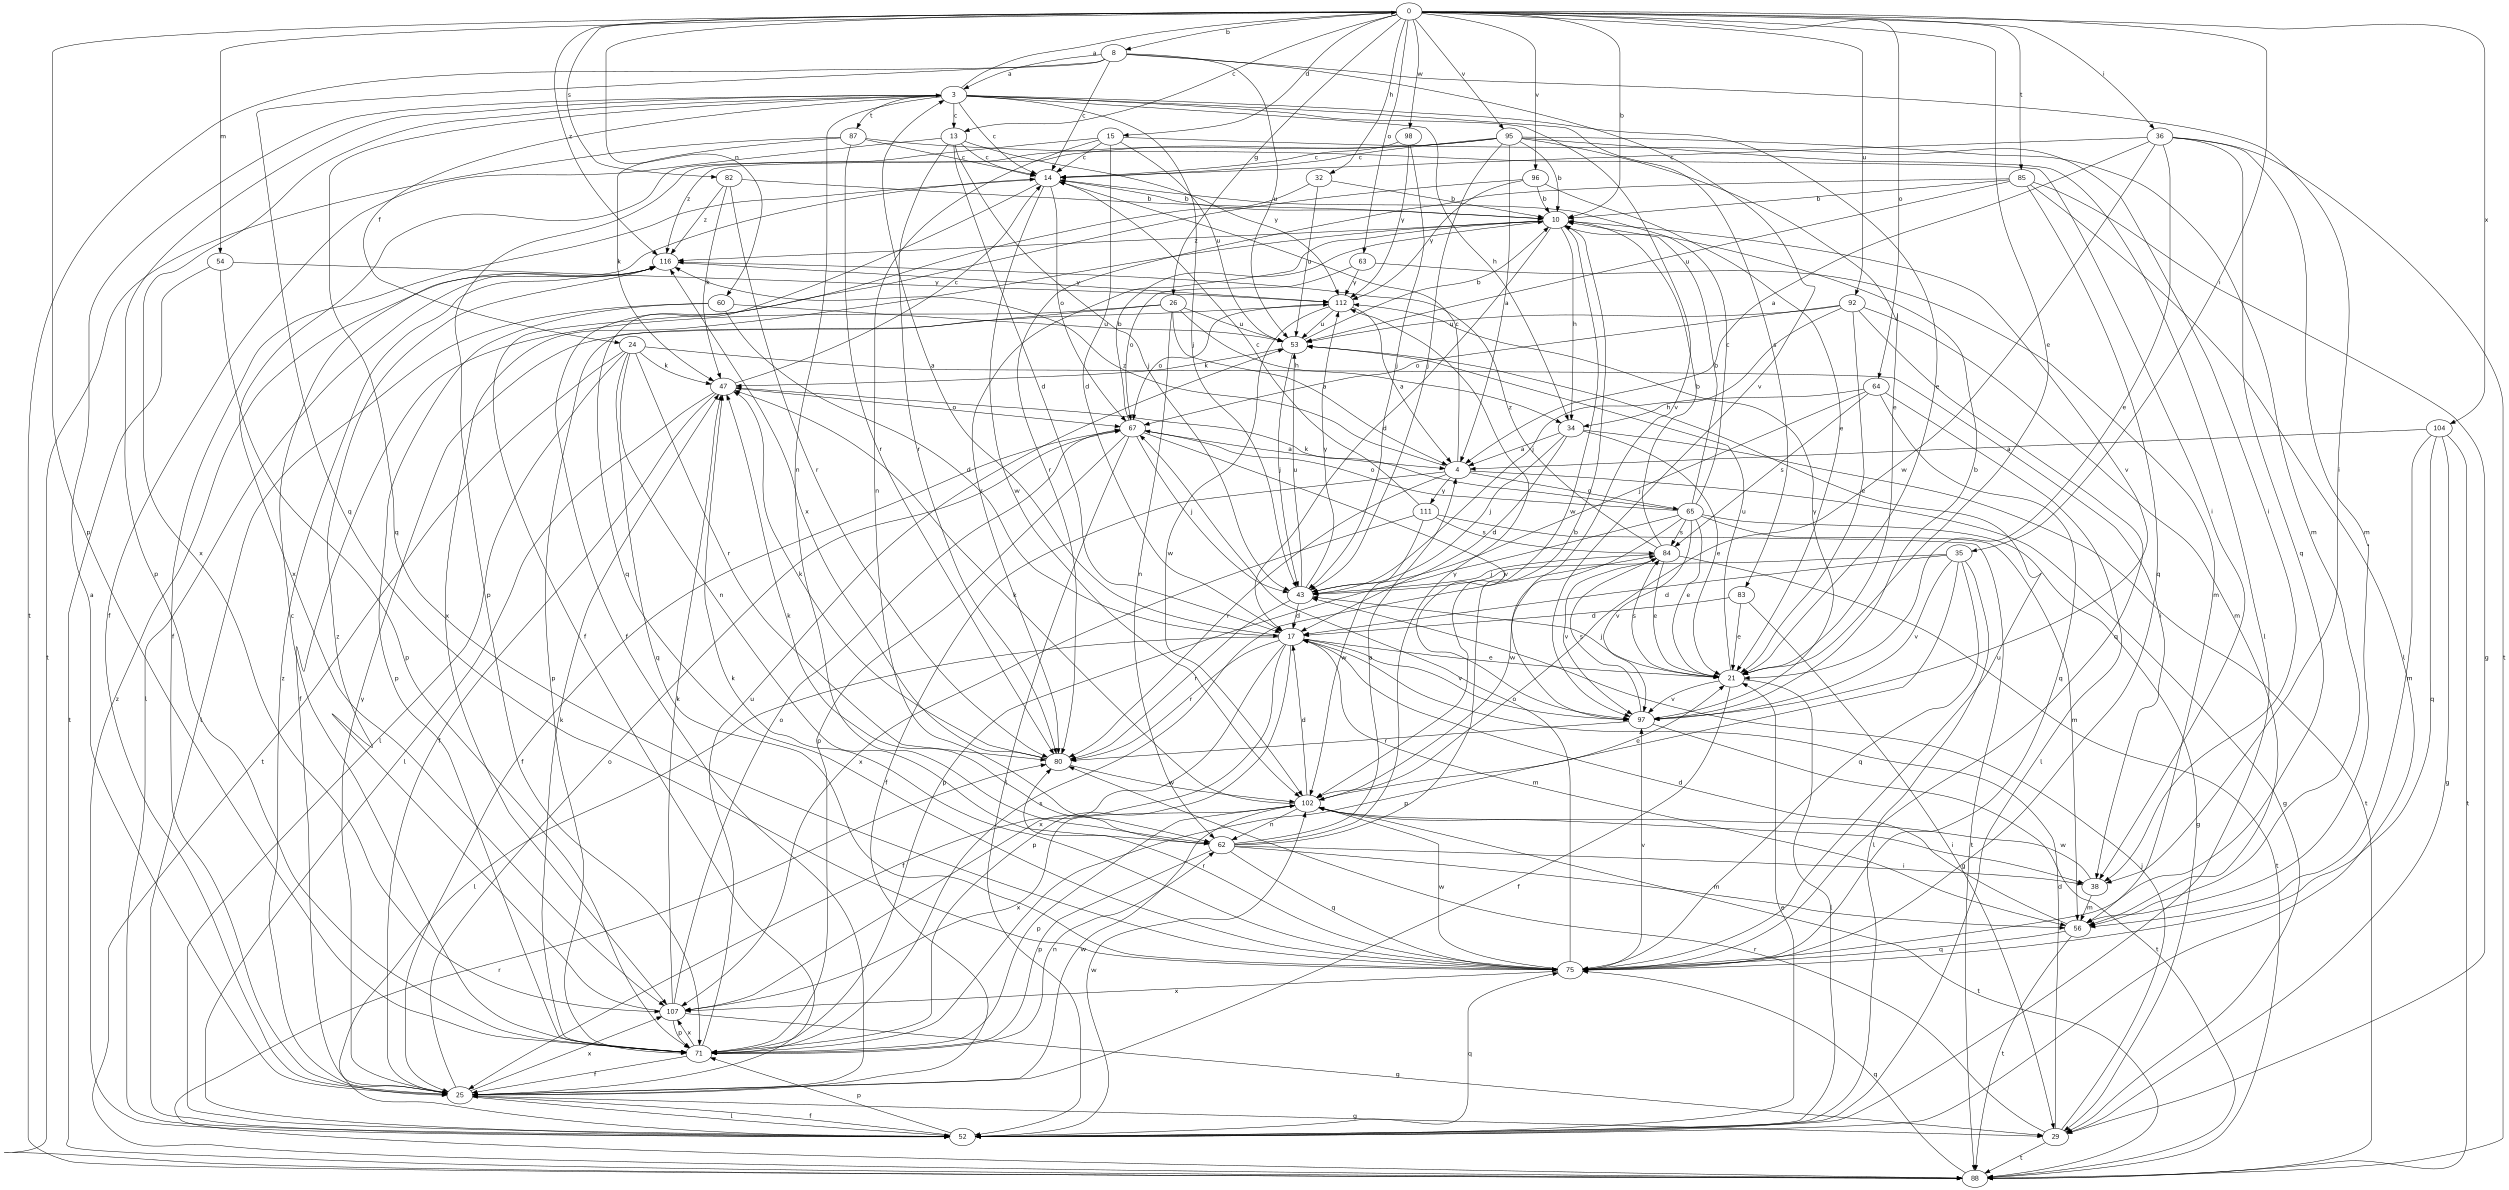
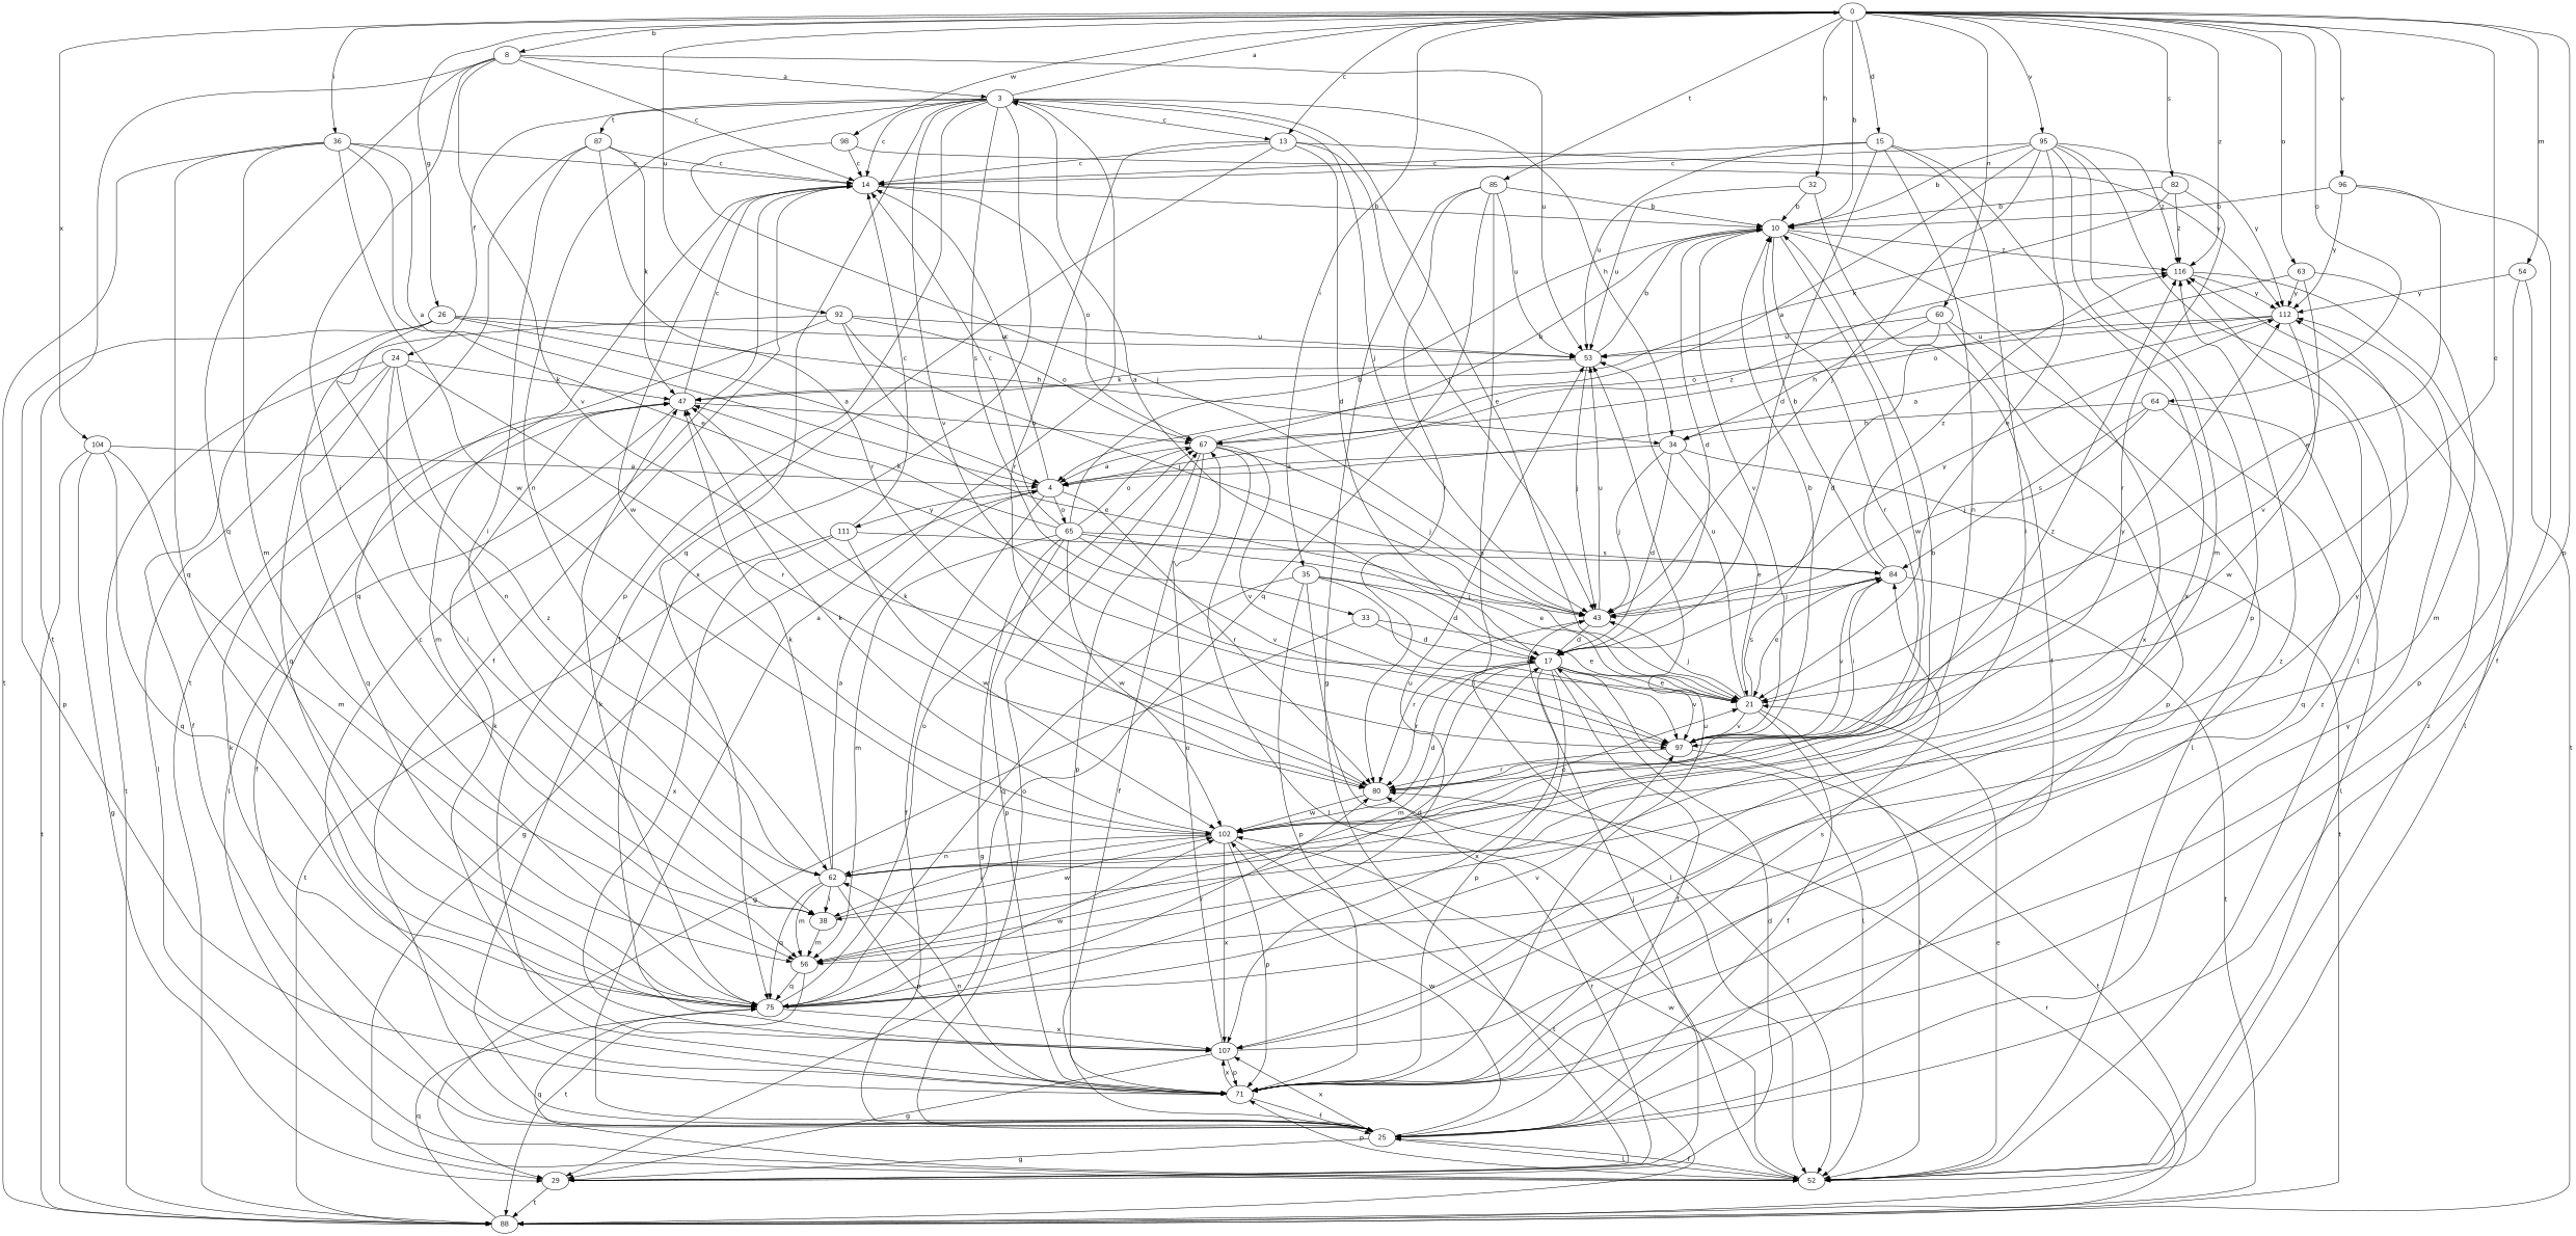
  strict digraph {
    fontname=Nunito
    node [fontname=Nunito]
    edge [fontname=Nunito]
    0
    8
    10
    13
    15
    21
    26
    32
    35
    36
    54
    60
    63
    64
    71
    82
    85
    92
    95
    96
    98
    104
    116
    3
    14
    75
    97
    38
    88
    n30 [label=53]
    107
    80
    17
    102
    43
    25
    112
    62
    52
    84
    34
    4
    56
    67
    47
    29
    24
-   83
+   83 [label=33]
    87
    65
    111
    0 -> 8 [label=b]
    0 -> 10 [label=b]
    0 -> 13 [label=c]
    0 -> 15 [label=d]
    0 -> 21 [label=e]
    0 -> 26 [label=g]
    0 -> 32 [label=h]
    0 -> 35 [label=i]
    0 -> 36 [label=i]
    0 -> 54 [label=m]
    0 -> 60 [label=n]
    0 -> 63 [label=o]
    0 -> 64 [label=o]
    0 -> 71 [label=p]
    0 -> 82 [label=s]
    0 -> 85 [label=t]
    0 -> 92 [label=u]
    0 -> 95 [label=v]
    0 -> 96 [label=v]
    0 -> 98 [label=w]
    0 -> 104 [label=x]
    0 -> 116 [label=z]
    8 -> 3 [label=a]
    8 -> 14 [label=c]
    8 -> 75 [label=q]
    8 -> 97 [label=v]
    8 -> 38 [label=i]
    8 -> 88 [label=t]
    8 -> n30 [label=u]
    10 -> 116 [label=z]
    10 -> 97 [label=v]
    10 -> 107 [label=x]
    10 -> 80 [label=r]
    10 -> 17 [label=d]
    10 -> 102 [label=w]
    13 -> 14 [label=c]
    13 -> 80 [label=r]
    13 -> 17 [label=d]
    13 -> 43 [label=j]
    13 -> 25 [label=f]
    13 -> 112 [label=y]
    15 -> 14 [label=c]
    15 -> 38 [label=i]
    15 -> n30 [label=u]
    15 -> 107 [label=x]
    15 -> 17 [label=d]
    15 -> 62 [label=n]
    21 -> 97 [label=v]
    21 -> n30 [label=u]
    21 -> 43 [label=j]
    21 -> 25 [label=f]
    21 -> 52 [label=l]
    21 -> 84 [label=s]
    26 -> 71 [label=p]
    26 -> n30 [label=u]
    26 -> 25 [label=f]
    26 -> 62 [label=n]
    26 -> 34 [label=h]
    26 -> 4 [label=a]
    32 -> 10 [label=b]
    32 -> n30 [label=u]
    32 -> 25 [label=f]
    35 -> 71 [label=p]
    35 -> 75 [label=q]
    35 -> 97 [label=v]
    35 -> 17 [label=d]
    35 -> 43 [label=j]
    35 -> 52 [label=l]
    36 -> 21 [label=e]
    36 -> 14 [label=c]
    36 -> 75 [label=q]
    36 -> 88 [label=t]
    36 -> 102 [label=w]
    36 -> 4 [label=a]
    36 -> 56 [label=m]
    54 -> 71 [label=p]
    54 -> 88 [label=t]
    54 -> 112 [label=y]
    60 -> 71 [label=p]
    60 -> n30 [label=u]
    60 -> 17 [label=d]
    60 -> 52 [label=l]
-   10 -> 34 [label=h]
+   60 -> 34 [label=h]
+   63 -> 97 [label=v]
    63 -> 112 [label=y]
    63 -> 56 [label=m]
    63 -> 67 [label=o]
    64 -> 75 [label=q]
    64 -> 43 [label=j]
    64 -> 52 [label=l]
    64 -> 84 [label=s]
    64 -> 34 [label=h]
    71 -> 14 [label=c]
    71 -> n30 [label=u]
    71 -> 107 [label=x]
    71 -> 25 [label=f]
    71 -> 62 [label=n]
    71 -> 84 [label=s]
    71 -> 47 [label=k]
    82 -> 10 [label=b]
    82 -> 116 [label=z]
    82 -> 80 [label=r]
    82 -> 47 [label=k]
    85 -> 10 [label=b]
    85 -> 75 [label=q]
    85 -> n30 [label=u]
    85 -> 80 [label=r]
    85 -> 52 [label=l]
    85 -> 29 [label=g]
    92 -> 21 [label=e]
    92 -> 75 [label=q]
    92 -> n30 [label=u]
    92 -> 43 [label=j]
    92 -> 56 [label=m]
    92 -> 67 [label=o]
    95 -> 10 [label=b]
    95 -> 21 [label=e]
    95 -> 71 [label=p]
    95 -> 116 [label=z]
    95 -> 14 [label=c]
    95 -> 43 [label=j]
    95 -> 52 [label=l]
    95 -> 4 [label=a]
    95 -> 56 [label=m]
    96 -> 10 [label=b]
    96 -> 21 [label=e]
    96 -> 25 [label=f]
    96 -> 112 [label=y]
    98 -> 14 [label=c]
    98 -> 43 [label=j]
    98 -> 112 [label=y]
    104 -> 75 [label=q]
    104 -> 88 [label=t]
    104 -> 4 [label=a]
    104 -> 56 [label=m]
    104 -> 29 [label=g]
    116 -> 112 [label=y]
    116 -> 52 [label=l]
    3 -> 0 [label=a]
    3 -> 13 [label=c]
    3 -> 21 [label=e]
    3 -> 71 [label=p]
    3 -> 14 [label=c]
    3 -> 75 [label=q]
    3 -> 97 [label=v]
    3 -> 107 [label=x]
    3 -> 43 [label=j]
    3 -> 62 [label=n]
    3 -> 34 [label=h]
    3 -> 24 [label=f]
    3 -> 83 [label=s]
    3 -> 87 [label=t]
    14 -> 10 [label=b]
    14 -> 75 [label=q]
    14 -> 102 [label=w]
    14 -> 25 [label=f]
    14 -> 67 [label=o]
    75 -> 97 [label=v]
    75 -> n30 [label=u]
    75 -> 107 [label=x]
    75 -> 80 [label=r]
    75 -> 102 [label=w]
    75 -> 67 [label=o]
    75 -> 47 [label=k]
    97 -> 10 [label=b]
    97 -> 88 [label=t]
    97 -> 80 [label=r]
    97 -> 112 [label=y]
-   97 -> 84 [label=s]
+   97 -> 84 [label=i]
    38 -> 102 [label=w]
    38 -> 56 [label=m]
    88 -> 75 [label=q]
    88 -> 80 [label=r]
    n30 -> 10 [label=b]
    n30 -> 43 [label=j]
    n30 -> 47 [label=k]
    107 -> 71 [label=p]
    107 -> 116 [label=z]
    107 -> 67 [label=o]
    107 -> 47 [label=k]
    107 -> 29 [label=g]
-   80 -> 116 [label=x]
+   80 -> 116 [label=z]
    80 -> 102 [label=w]
    80 -> 47 [label=k]
    17 -> 21 [label=e]
    17 -> 71 [label=p]
    17 -> 3 [label=a]
    17 -> 97 [label=v]
    17 -> 107 [label=x]
    17 -> 80 [label=r]
    17 -> 25 [label=f]
    17 -> 52 [label=l]
    17 -> 56 [label=m]
    102 -> 21 [label=e]
    102 -> 71 [label=p]
    102 -> 38 [label=i]
    102 -> 88 [label=t]
    102 -> 107 [label=x]
    102 -> 17 [label=d]
    102 -> 62 [label=n]
    102 -> 47 [label=k]
    43 -> n30 [label=u]
    43 -> 80 [label=r]
    43 -> 17 [label=d]
    43 -> 112 [label=y]
    25 -> 116 [label=z]
    25 -> 3 [label=a]
    25 -> 107 [label=x]
    25 -> 102 [label=w]
    25 -> 112 [label=y]
    25 -> 52 [label=l]
    25 -> 67 [label=o]
    25 -> 29 [label=g]
    112 -> n30 [label=u]
    112 -> 102 [label=w]
    112 -> 4 [label=a]
    112 -> 67 [label=o]
    62 -> 10 [label=b]
    62 -> 71 [label=p]
    62 -> 75 [label=q]
    62 -> 38 [label=i]
    62 -> 112 [label=y]
    62 -> 4 [label=a]
    62 -> 56 [label=m]
    62 -> 47 [label=k]
    52 -> 21 [label=e]
    52 -> 71 [label=p]
    52 -> 116 [label=z]
    52 -> 75 [label=q]
    52 -> 102 [label=w]
    52 -> 25 [label=f]
    84 -> 10 [label=b]
    84 -> 21 [label=e]
    84 -> 116 [label=z]
    84 -> 97 [label=v]
    84 -> 88 [label=t]
    84 -> 43 [label=j]
    34 -> 21 [label=e]
    34 -> 88 [label=t]
    34 -> 17 [label=d]
    34 -> 43 [label=j]
    34 -> 4 [label=a]
    4 -> 116 [label=z]
    4 -> 14 [label=c]
    4 -> 80 [label=r]
    4 -> 25 [label=f]
    4 -> 29 [label=g]
    4 -> 65 [label=o]
    4 -> 111 [label=y]
    56 -> 75 [label=q]
    56 -> 88 [label=t]
    56 -> 17 [label=d]
    67 -> 10 [label=b]
    67 -> 71 [label=p]
    67 -> 97 [label=v]
    67 -> 43 [label=j]
    67 -> 25 [label=f]
    67 -> 52 [label=l]
    67 -> 4 [label=a]
    47 -> 14 [label=c]
    47 -> 25 [label=f]
    47 -> 52 [label=l]
    47 -> 67 [label=o]
    29 -> 88 [label=t]
    29 -> 80 [label=r]
    29 -> 17 [label=d]
    29 -> 43 [label=j]
    24 -> 75 [label=q]
    24 -> 38 [label=i]
    24 -> 88 [label=t]
    24 -> 80 [label=r]
-   24 -> 62 [label=n]
+   24 -> 62 [label=z]
    24 -> 52 [label=l]
    24 -> 47 [label=k]
    83 -> 21 [label=e]
    83 -> 17 [label=d]
    83 -> 29 [label=g]
    87 -> 14 [label=c]
    87 -> 38 [label=i]
    87 -> 88 [label=t]
    87 -> 80 [label=r]
    87 -> 47 [label=k]
    65 -> 10 [label=b]
    65 -> 21 [label=e]
    65 -> 71 [label=p]
    65 -> 14 [label=c]
    65 -> 97 [label=v]
    65 -> 102 [label=w]
    65 -> 84 [label=s]
    65 -> 56 [label=m]
    65 -> 67 [label=o]
    65 -> 47 [label=k]
    65 -> 29 [label=g]
    111 -> 14 [label=c]
    111 -> 88 [label=t]
    111 -> 107 [label=x]
    111 -> 102 [label=w]
    111 -> 84 [label=s]
  }
